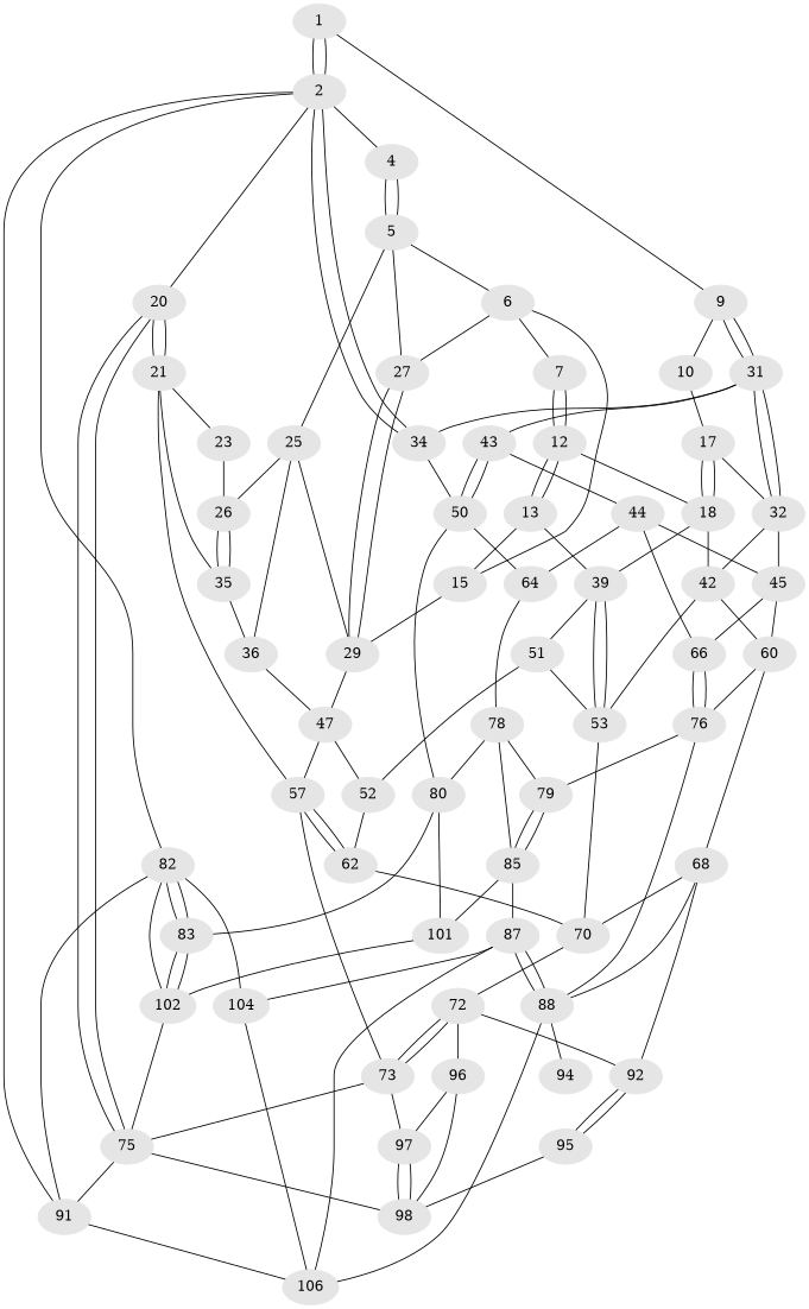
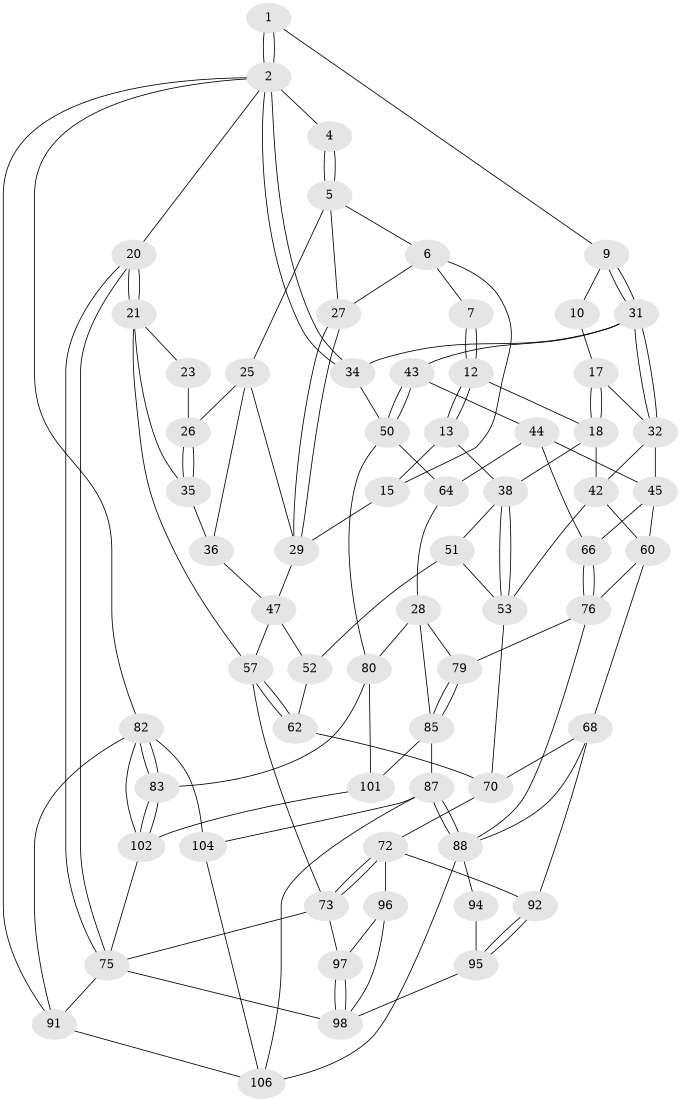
  graph {
    node [color=gray90 style=filled]
    2 [super="+3"]
    1
    9
    4
    20
    34
    82 [super="+109"]
    91
    10
    31 [super="+33"]
    5 [super="+24"]
    21 [super="+22"]
    75 [super="+90"]
    50 [super="+63"]
    83
    102 [super="+103"]
    104 [super="+110"]
    106 [super="+108"]
    6 [super="+16"]
    25 [super="+30"]
    27
    7
    15
    29 [super="+46"]
    26
    36 [super="+49"]
    12 [super="+19"]
    13 [super="+14"]
    18 [super="+38"]
    17 [super="+28"]
    32 [super="+41"]
    43
-   39 [super="+40"]
+   39 [super="+40" label=38]
    42 [super="+56"]
    51 [super="+55"]
    53 [super="+54"]
    47 [super="+48"]
    45 [super="+59"]
    60 [super="+67"]
    23
    35 [super="+37"]
    57 [super="+58"]
    98 [super="+99"]
    62
    73 [super="+74"]
    52 [super="+61"]
    44 [super="+65"]
    66
    64
    80 [super="+84"]
    70 [super="+71"]
    68 [super="+69"]
    76 [super="+77"]
-   78 [super="+81"]
+   78 [super="+81" label=28]
    101
    72 [super="+93"]
    97
    88 [super="+89"]
    92
    79
    85 [super="+86"]
    94 [super="+107"]
    95 [super="+100"]
    96
    87 [super="+105"]
    2 -- 4
    2 -- 20
    2 -- 34
    2 -- 34
    2 -- 82
    2 -- 91
    1 -- 2
    1 -- 2
    1 -- 9
    9 -- 10
    9 -- 31
    9 -- 31
    4 -- 5
    4 -- 5
    20 -- 21
    20 -- 21
    20 -- 75
    20 -- 75
    34 -- 50
    82 -- 91
    82 -- 83
    82 -- 83
    82 -- 102
    82 -- 104
    91 -- 106
    10 -- 17
    31 -- 34
    31 -- 32
    31 -- 32
    31 -- 43
    5 -- 6
    5 -- 25
    5 -- 27
    21 -- 23
    21 -- 35
    21 -- 57
    75 -- 91
    75 -- 98
    50 -- 64
    50 -- 80
    83 -- 102
    83 -- 102
    102 -- 75
    104 -- 106
    6 -- 27
    6 -- 7
    6 -- 15
    25 -- 29
    25 -- 26
    25 -- 36
    27 -- 29
    27 -- 29
    7 -- 12
    7 -- 12
    15 -- 29
    29 -- 47
    26 -- 35
    26 -- 35
    36 -- 47
    12 -- 13 [weight=2]
    12 -- 13
    12 -- 18
    13 -- 15
    13 -- 39
    18 -- 39
    18 -- 42
    17 -- 18
    17 -- 18
    17 -- 32
    32 -- 42
    32 -- 45
    43 -- 50
    43 -- 50
    43 -- 44
    39 -- 51
    39 -- 53
    39 -- 53
    42 -- 53
    42 -- 60
    51 -- 53
    51 -- 52 [weight=2]
    53 -- 70
    47 -- 57
    47 -- 52
    45 -- 60
    45 -- 66
    60 -- 68
    60 -- 76
    23 -- 26
    35 -- 36 [weight=2]
    57 -- 62
    57 -- 62
    57 -- 73
    62 -- 70
    73 -- 75
    73 -- 97
    52 -- 62
    44 -- 45
    44 -- 66
    44 -- 64
    66 -- 76
    66 -- 76
    64 -- 78
    80 -- 83
    80 -- 101
    70 -- 72
    68 -- 70
    68 -- 88
    68 -- 92
    76 -- 88
    76 -- 79
    78 -- 80
    78 -- 79
    78 -- 85
    101 -- 102
    72 -- 73
    72 -- 73
    72 -- 92
    72 -- 96
    97 -- 98
    97 -- 98
    88 -- 106
    88 -- 94
    92 -- 95
    92 -- 95
    79 -- 85
    79 -- 85
    85 -- 101
    85 -- 87
+   94 -- 95 [weight=2]
    95 -- 98
    96 -- 98
    96 -- 97
    87 -- 104
    87 -- 106
    87 -- 88
    87 -- 88
  }
